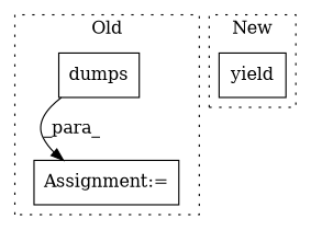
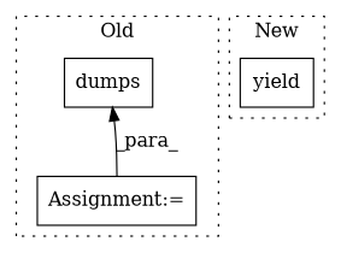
  digraph {
    node [shape=box]
    n1 [a=32 l="6,1" label=dumps s="1607,1617"]
    n2 [a=7 l=1 label="Assignment:=" s=1572]
    n3 [a=112 l=7 label=yield s=2431]
    subgraph cluster_1 {
      label=Old
      style=dotted
      n1
      n2
    }
    subgraph cluster_2 {
      label=New
      style=dotted
      n3
    }
-   n1 -> n2 [label=_para_]
+   n2 -> n1 [label=_para_]
  }
